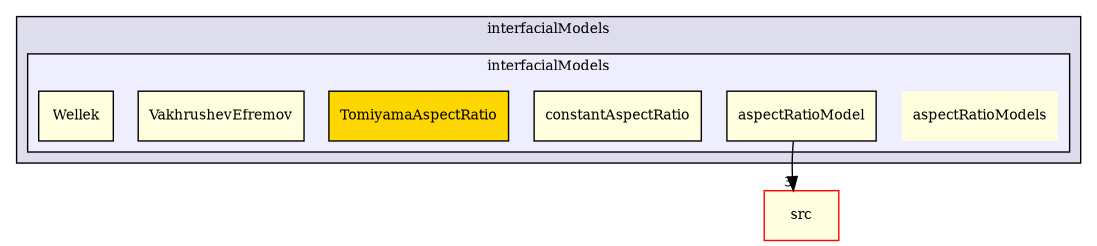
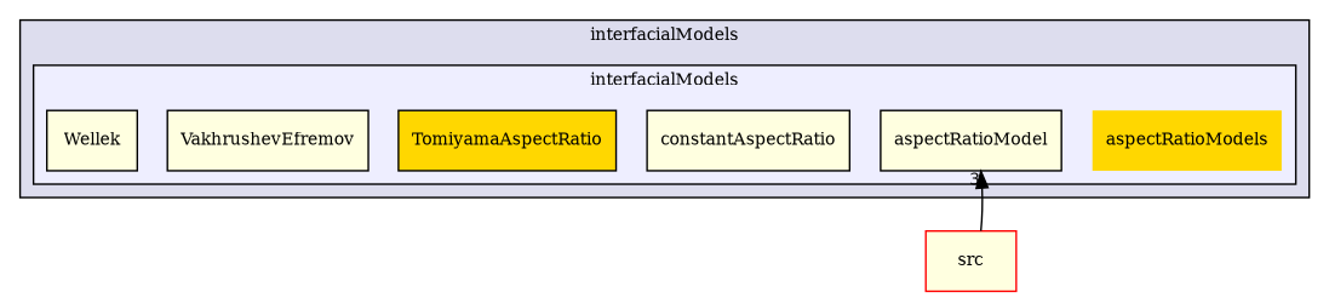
  digraph {
    compound=true
    fontname="DejaVu Serif"
    node [fontname="DejaVu Serif" fontsize=10 shape=box style=filled fillcolor=lightyellow color=black]
-   n1 [label=aspectRatioModels shape=plaintext color=""]
+   n1 [label=aspectRatioModels shape=plaintext fillcolor=gold color=""]
    n2 [label=aspectRatioModel]
    n3 [label=constantAspectRatio]
    n4 [fillcolor=gold label=TomiyamaAspectRatio]
    n5 [label=VakhrushevEfremov]
    n6 [label=Wellek]
    n7 [color=red label=src]
    subgraph cluster_1 {
      bgcolor="#ddddee"
      fontsize=10
      label=interfacialModels
      pencolor=black
      subgraph cluster_2 {
        bgcolor="#eeeeff"
        fontsize=10
        pencolor=black
        n1
        n2
        n3
        n4
        n5
        n6
      }
    }
-   n2 -> n7 [headlabel=3 labeldistance=1.5 labelfontname=Helvetica labelfontsize=10 fontname="DejaVu Serif"]
+   n7 -> n2 [headlabel=3 labeldistance=1.5 labelfontname=Helvetica labelfontsize=10 fontname="DejaVu Serif"]
  }
